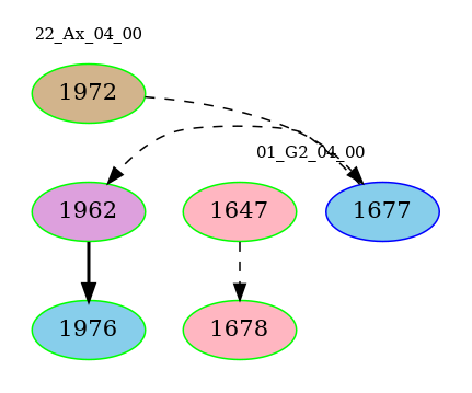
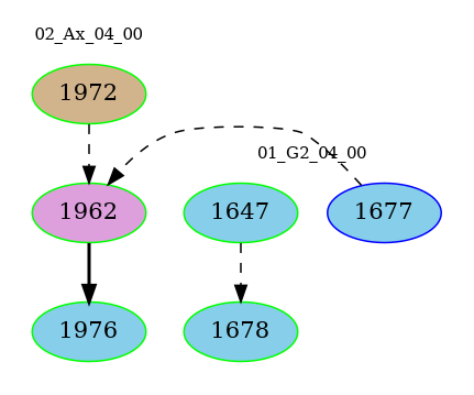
  digraph {
    node [color=green fillcolor=skyblue style=filled]
    edge [color=black style=dashed]
    n1 [fillcolor=tan label=1972]
    n2 [fillcolor=plum label=1962]
    n3 [label=1976]
    n4 [color=blue label=1677]
-   n5 [fillcolor=lightpink label=1647]
-   n6 [fillcolor=lightpink label=1678]
+   n5 [label=1647]
+   n6 [label=1678]
    subgraph cluster_1 {
      color=white
      fontsize=10
-     label="22_Ax_04_00"
+     label="02_Ax_04_00"
      n1
      n2
      n3
    }
    subgraph cluster_2 {
      color=white
      fontsize=10
      label="01_G2_04_00"
      n4
      n5
      n6
    }
-   n1 -> n4
+   n1 -> n2
    n2 -> n3 [style=bold]
    n4 -> n2
    n5 -> n6
  }
